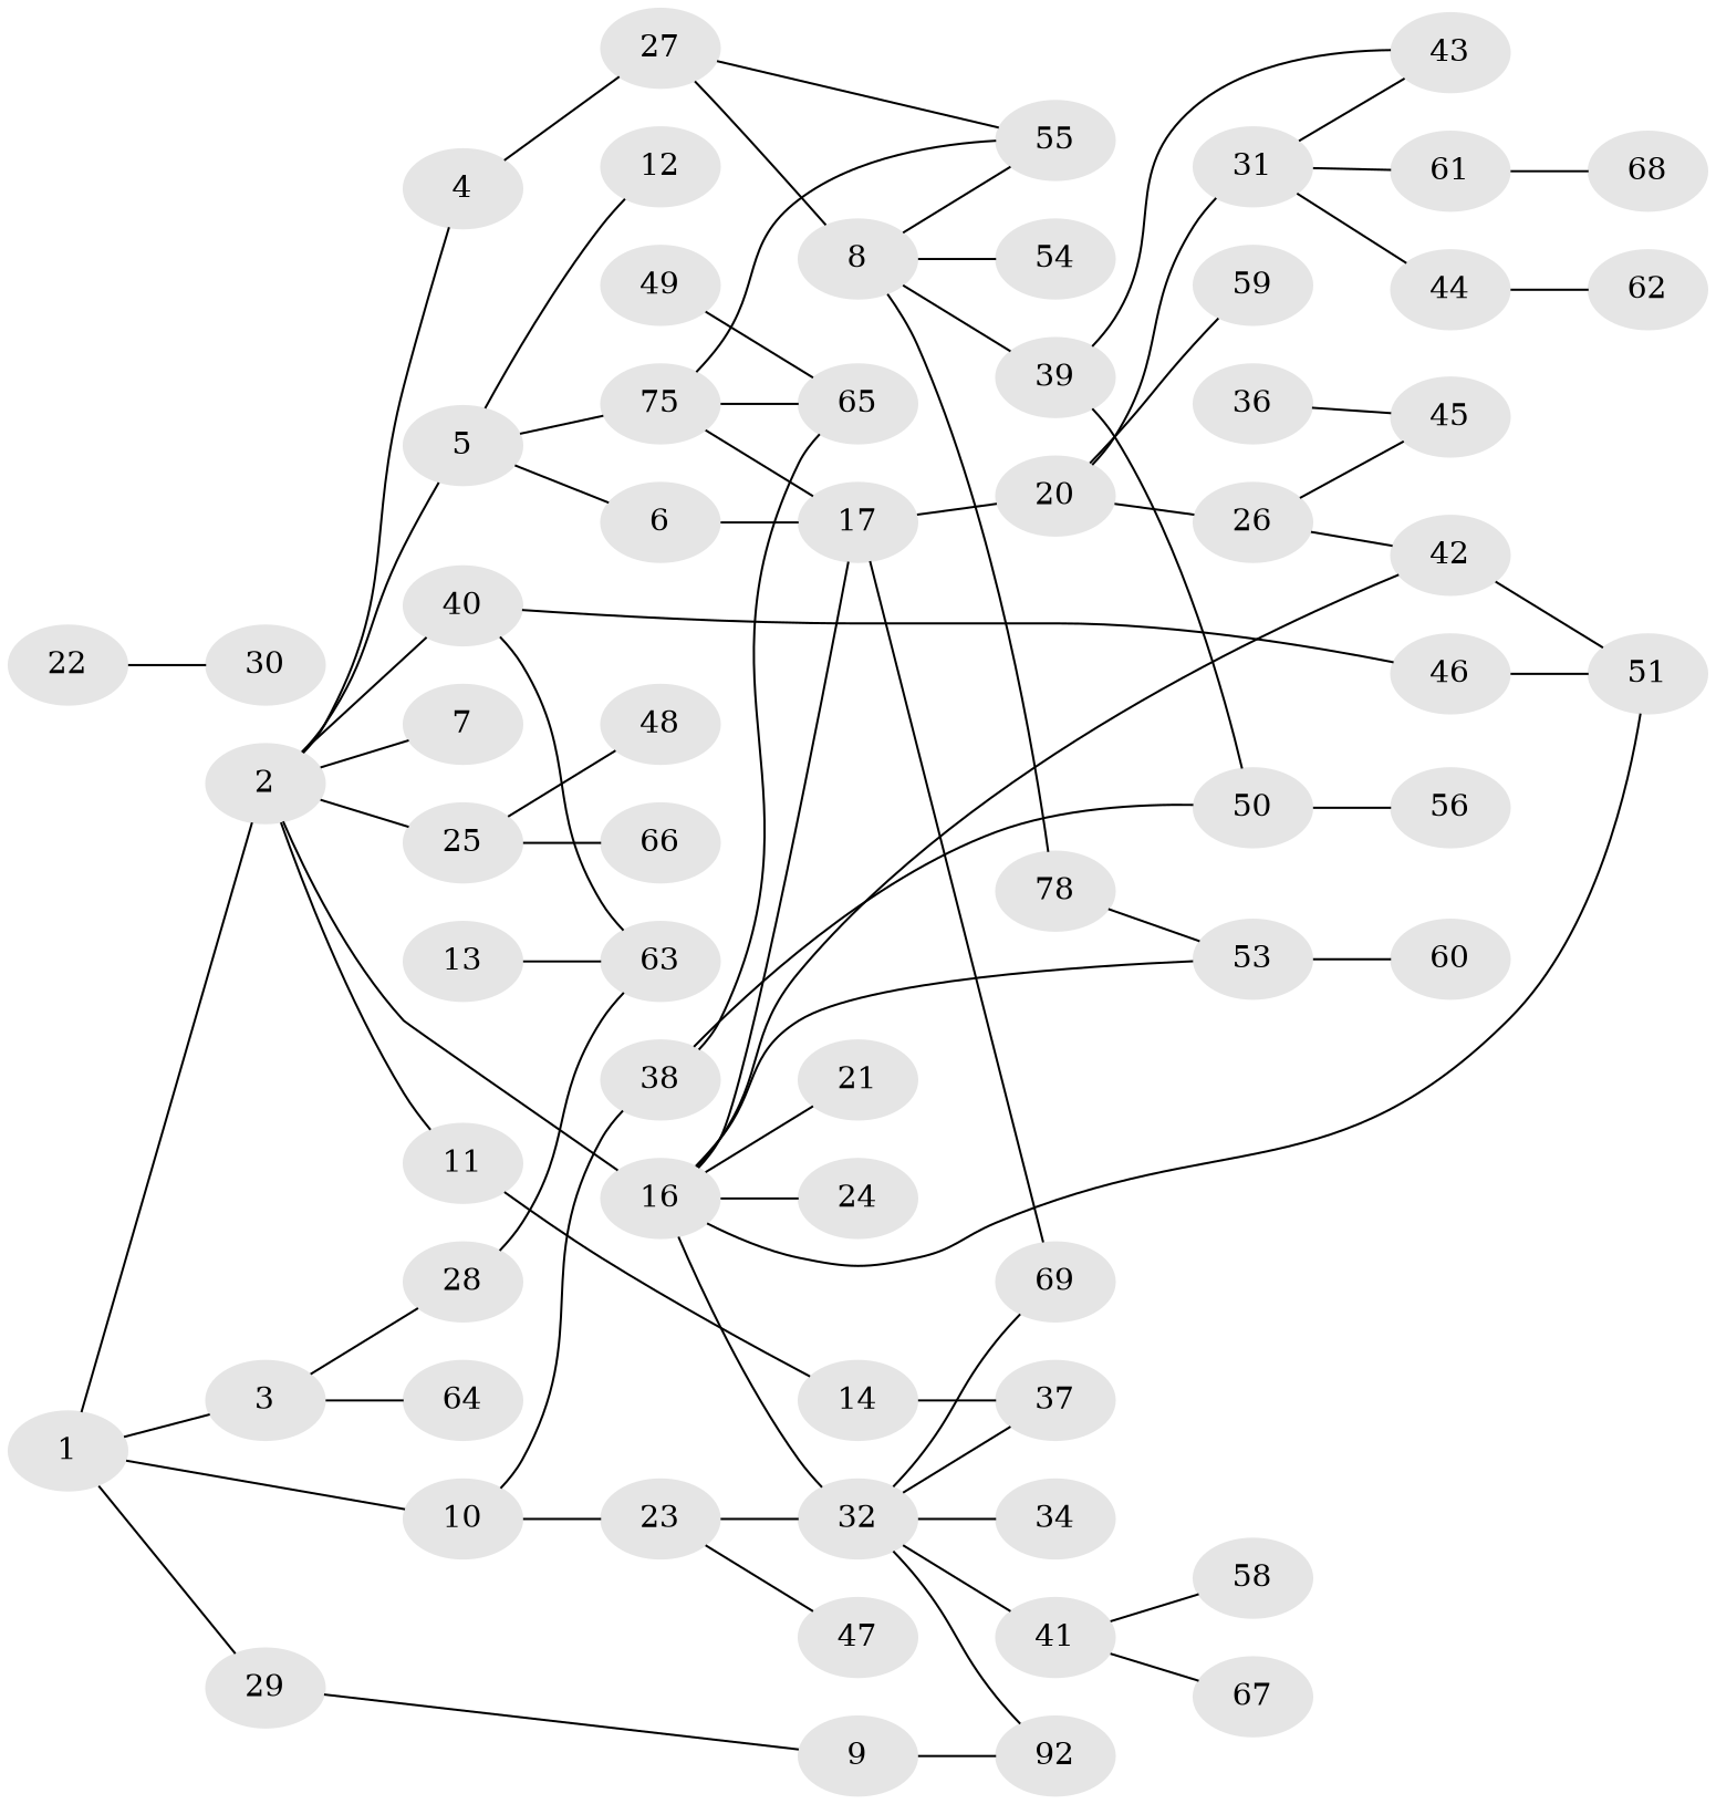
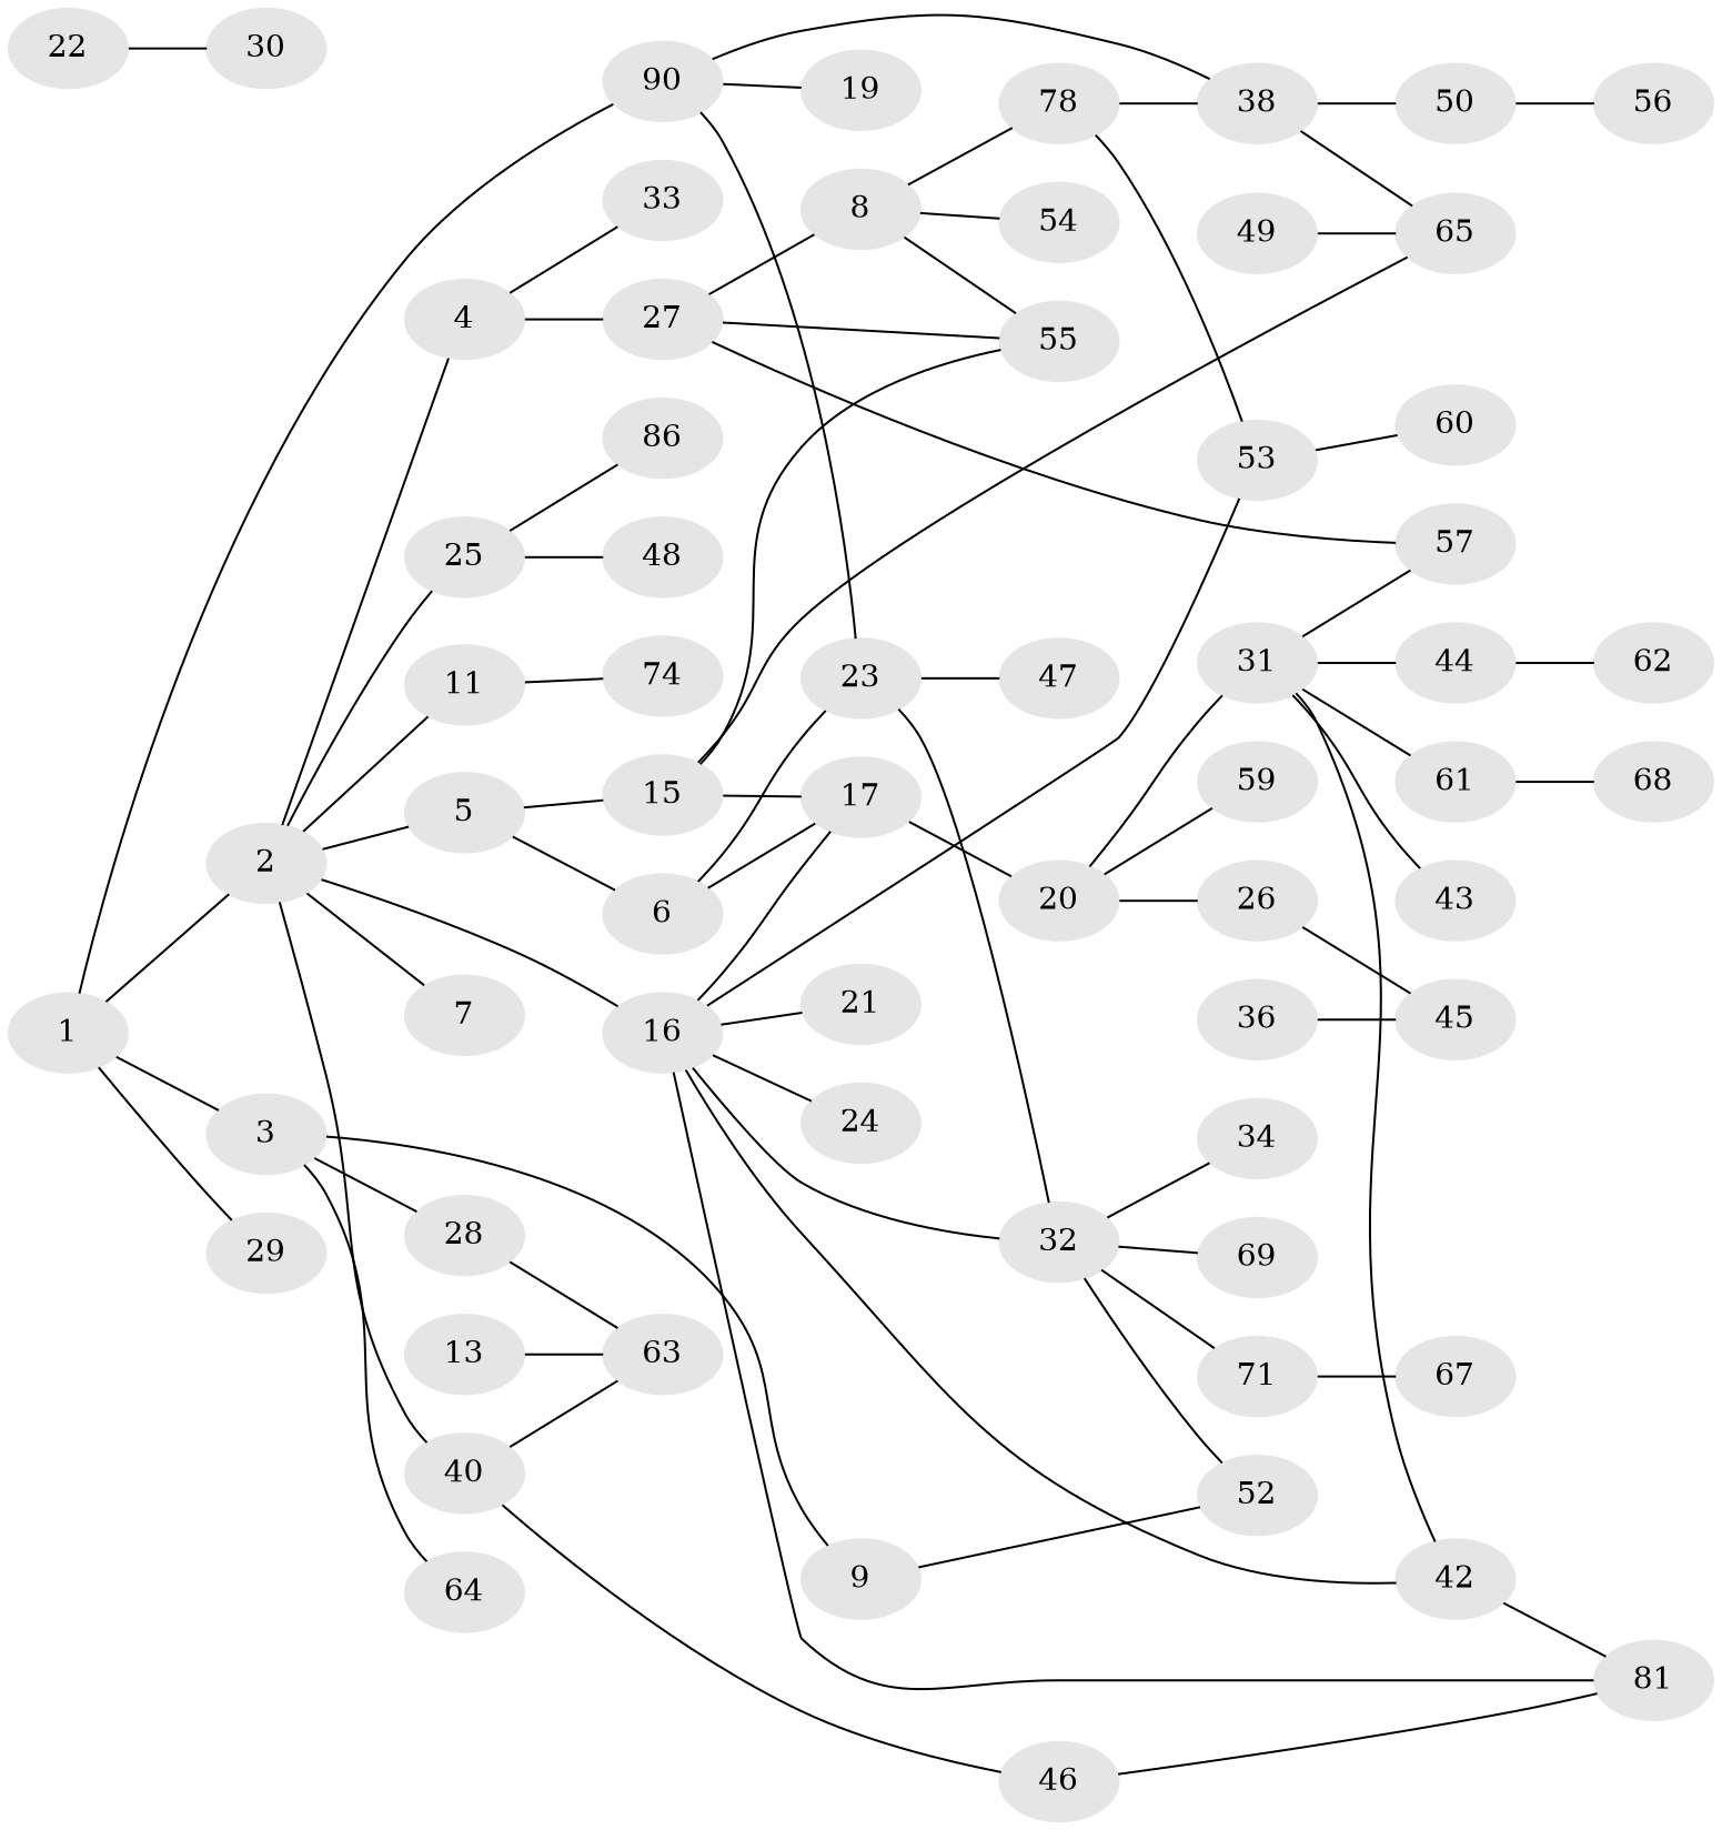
  graph {
    rankdir=LR
    node [color=gray90 style=filled]
    1
    2
    3
-   10
+   10 [label=90]
    29
    4
    5
    7
    11
    16
    25
    40
    9
    28
    64
    23
+   19
    38
    13
    63
    27
+   33
    6
-   12
-   15 [label=75]
-   14
+   15
+   14 [label=74]
    17
    21
    24
    32
    42
-   51
+   51 [label=81]
    53
    48
-   66
+   66 [label=86]
    46
-   52 [label=92]
+   52
    n38 [label=78]
    8
-   39
    54
    55
+   57
    65
    20
    69
    47
    43
    50
-   37
    36
    45
    34
-   41
+   41 [label=71]
    60
    26
    31
    59
    22
    30
    44
    61
    62
    68
-   58
    67
    49
    56
    1 -- 2
    1 -- 3
    1 -- 10
    1 -- 29
    2 -- 4
    2 -- 5
    2 -- 7
    2 -- 11
    2 -- 16
    2 -- 25
    2 -- 40
-   29 -- 9
+   3 -- 9
    3 -- 28
    3 -- 64
    10 -- 23
+   10 -- 19
    10 -- 38
    4 -- 27
+   4 -- 33
    5 -- 6
-   5 -- 12
    5 -- 15
    11 -- 14
    16 -- 17
    16 -- 21
    16 -- 24
    16 -- 32
    16 -- 42
    16 -- 51
    16 -- 53
    25 -- 48
    25 -- 66
    40 -- 63
    40 -- 46
    9 -- 52
    28 -- 63
    23 -- 32
    23 -- 47
    38 -- 65
    38 -- 50
    13 -- 63
    27 -- 8
    27 -- 55
+   27 -- 57
+   6 -- 23
    6 -- 17
    15 -- 17
    15 -- 55
    15 -- 65
-   14 -- 37
    17 -- 20
-   17 -- 69
    32 -- 52
    32 -- 69
-   32 -- 37
    32 -- 34
    32 -- 41
    42 -- 51
    53 -- 60
    46 -- 51
+   n38 -- 38
    n38 -- 53
    8 -- n38
-   8 -- 39
    8 -- 54
    8 -- 55
-   39 -- 43
-   39 -- 50
    20 -- 26
    20 -- 31
    20 -- 59
    50 -- 56
    36 -- 45
-   41 -- 58
    41 -- 67
    26 -- 45
-   26 -- 42
+   31 -- 42
+   31 -- 57
    31 -- 43
    31 -- 44
    31 -- 61
    22 -- 30
    44 -- 62
    61 -- 68
    49 -- 65
  }
